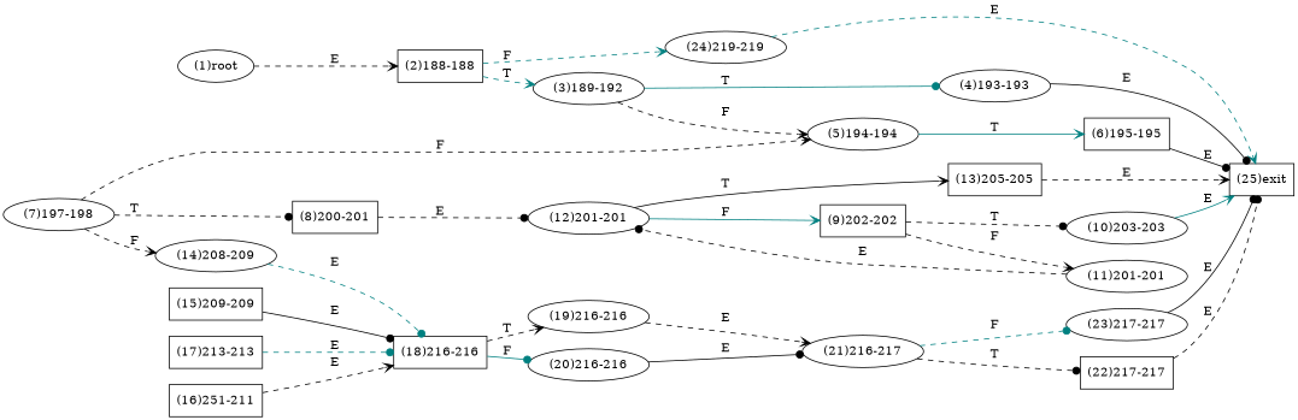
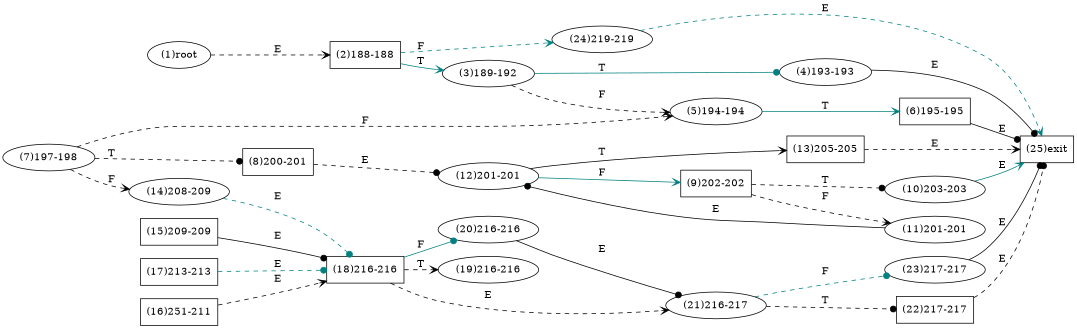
  digraph {
    rankdir=LR
    node [shape=ellipse]
    edge [arrowhead=vee color=black style=dashed]
    n1 [label="(1)root"]
    n2 [label="(2)188-188" shape=box]
    n3 [label="(3)189-192"]
    n4 [label="(24)219-219"]
    n5 [label="(4)193-193"]
    n6 [label="(5)194-194"]
    n7 [label="(25)exit" shape=box]
    n8 [label="(6)195-195" shape=box]
    n9 [label="(7)197-198"]
    n10 [label="(8)200-201" shape=box]
    n11 [label="(14)208-209"]
    n12 [label="(12)201-201"]
    n13 [label="(18)216-216" shape=box]
    n14 [label="(9)202-202" shape=box]
    n15 [label="(13)205-205" shape=box]
    n16 [label="(10)203-203"]
    n17 [label="(11)201-201"]
    n18 [label="(19)216-216"]
    n19 [label="(20)216-216"]
    n20 [label="(15)209-209" shape=box]
    n21 [label="(17)213-213" shape=box]
    n22 [label="(16)251-211" shape=box]
    n23 [label="(21)216-217"]
    n24 [label="(23)217-217"]
    n25 [label="(22)217-217" shape=box]
    n1 -> n2 [label=E]
-   n2 -> n3 [color=teal label=T]
+   n2 -> n3 [color=teal label=T style=solid]
    n2 -> n4 [color=teal label=F]
    n3 -> n5 [arrowhead=dot color=teal label=T style=solid]
    n3 -> n6 [label=F]
    n4 -> n7 [color=teal label=E]
    n5 -> n7 [arrowhead=dot label=E style=solid]
    n6 -> n8 [color=teal label=T style=solid]
    n8 -> n7 [arrowhead=dot label=E style=solid]
    n9 -> n6 [label=F]
    n9 -> n10 [arrowhead=dot label=T]
    n9 -> n11 [label=F]
    n10 -> n12 [arrowhead=dot label=E]
    n11 -> n13 [arrowhead=dot color=teal label=E]
    n12 -> n14 [color=teal label=F style=solid]
    n12 -> n15 [label=T style=solid]
    n13 -> n18 [label=T]
    n13 -> n19 [arrowhead=dot color=teal label=F style=solid]
    n14 -> n16 [arrowhead=dot label=T]
    n14 -> n17 [label=F]
    n15 -> n7 [label=E]
    n16 -> n7 [color=teal label=E style=solid]
-   n17 -> n12 [arrowhead=dot label=E]
-   n18 -> n23 [label=E]
+   n17 -> n12 [arrowhead=dot label=E style=solid]
+   n13 -> n23 [label=E]
    n19 -> n23 [arrowhead=dot label=E style=solid]
    n20 -> n13 [arrowhead=dot label=E style=solid]
    n21 -> n13 [arrowhead=dot color=teal label=E]
    n22 -> n13 [label=E]
    n23 -> n24 [arrowhead=dot color=teal label=F]
    n23 -> n25 [arrowhead=dot label=T]
    n24 -> n7 [arrowhead=dot label=E style=solid]
    n25 -> n7 [arrowhead=dot label=E]
  }
